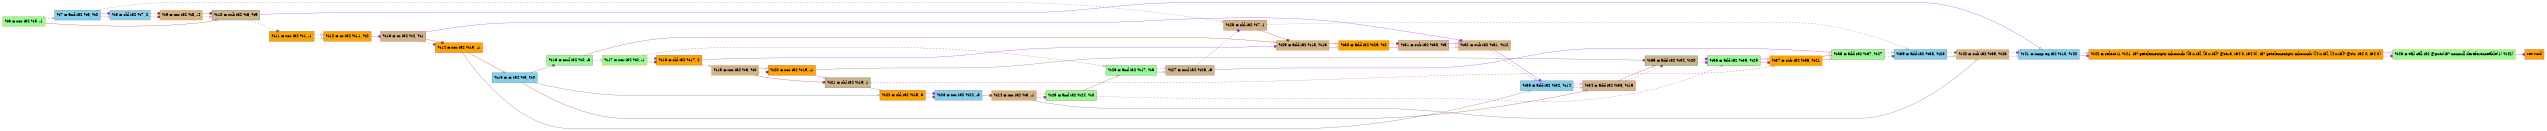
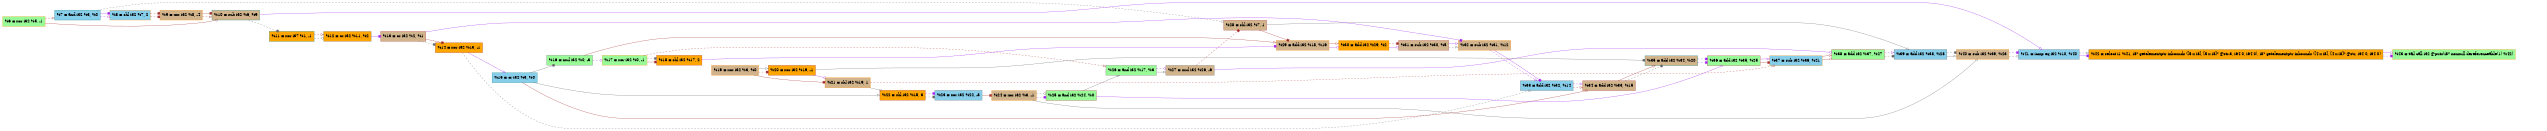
  digraph {
    rankdir=LR
    node [color=darkorange fillcolor=tan shape=record style=filled]
    edge [arrowhead=box color=purple style=solid]
    n1 [fillcolor=palegreen label="  %6 = xor i32 %5, -1"]
    n2 [color=teal fillcolor=skyblue label="  %7 = and i32 %3, %0"]
    n3 [color=teal label="  %10 = sub i32 %6, %9"]
    n4 [color=brown label="  %31 = sub i32 %30, %5"]
    n5 [label="  %32 = sub i32 %31, %12"]
    n6 [fillcolor=skyblue label="  %8 = shl i32 %7, 2"]
    n7 [color=brown label="  %28 = shl i32 %7, 1"]
-   n8 [color=teal fillcolor=orange label="  %11 = xor i32 %1, -1"]
+   n8 [color=teal fillcolor=orange label="%11 = xor i37 %1, -1"]
    n9 [color=gray40 fillcolor=skyblue label="  %41 = icmp eq i32 %10, %40"]
    n10 [label="  %9 = xor i32 %8, -4"]
    n11 [label="  %29 = add i32 %18, %16"]
    n12 [color=gray40 fillcolor=skyblue label="  %39 = add i32 %38, %28"]
    n13 [color=gray40 fillcolor=orange label="  %12 = or i32 %11, %2"]
    n14 [color=gray40 fillcolor=orange label="  %42 = select i1 %41, i8* getelementptr inbounds ([5 x i8], [5 x i8]* @str.3, i64 0, i64 0), i8* getelementptr inbounds ([4 x i8], [4 x i8]* @str, i64 0, i64 0)"]
    n15 [color=brown label="  %13 = or i32 %2, %1"]
    n16 [color=brown fillcolor=orange label="  %14 = xor i32 %13, -1"]
    n17 [color=gray40 fillcolor=skyblue label="  %33 = add i32 %32, %14"]
    n18 [color=teal fillcolor=skyblue label="  %15 = or i32 %3, %0"]
    n19 [color=gray40 fillcolor=palegreen label="  %16 = mul i32 %0, -3"]
    n20 [color=brown fillcolor=orange label="  %22 = shl i32 %15, 3"]
    n21 [color=brown label="  %34 = add i32 %33, %15"]
    n22 [fillcolor=palegreen label="  %17 = xor i32 %0, -1"]
    n23 [color=gray40 fillcolor=skyblue label="  %23 = xor i32 %22, -8"]
    n24 [color=teal label="  %35 = add i32 %34, %20"]
    n25 [color=brown fillcolor=orange label="  %18 = shl i32 %17, 2"]
    n26 [color=gray40 fillcolor=palegreen label="  %26 = and i32 %17, %3"]
    n27 [fillcolor=orange label="  %30 = add i32 %29, %2"]
    n28 [label="  %19 = xor i32 %3, %0"]
    n29 [color=gray40 label="  %27 = mul i32 %26, -6"]
    n30 [color=brown fillcolor=orange label="  %20 = xor i32 %19, -1"]
-   n31 [color=teal label="  %21 = shl i32 %19, 1"]
-   n32 [fillcolor=orange label="  %37 = sub i32 %36, %21"]
+   n31 [label="  %21 = shl i32 %19, 1"]
+   n32 [fillcolor=skyblue label="  %37 = sub i32 %36, %21"]
    n33 [color=brown fillcolor=palegreen label="  %36 = add i32 %35, %25"]
    n34 [color=brown fillcolor=palegreen label="  %38 = add i32 %37, %27"]
    n35 [label="  %24 = xor i32 %3, -1"]
    n36 [label="  %40 = sub i32 %39, %23"]
    n37 [color=brown fillcolor=palegreen label="  %25 = and i32 %24, %0"]
    n38 [fillcolor=palegreen label="  %43 = tail call i32 @puts(i8* nonnull dereferenceable(1) %42)"]
-   n39 [color=brown fillcolor=orange label="  ret void"]
    n1 -> n2 [arrowhead=onormal color=brown style=dashed]
    n1 -> n3 [arrowhead=odot color=brown]
    n2 -> n6 [arrowhead=odot style=dashed]
    n2 -> n6
    n2 -> n7 [arrowhead=odot color=gray40 style=dashed]
    n3 -> n8 [color=gray40 style=dashed]
    n3 -> n9 [arrowhead=onormal]
    n4 -> n5 [arrowhead=onormal color=gray40 style=dashed]
    n4 -> n5 [arrowhead=onormal]
    n5 -> n17 [arrowhead=onormal style=dashed]
    n5 -> n17
    n6 -> n10 [color=brown style=dashed]
    n6 -> n10 [color=brown style=dashed]
    n7 -> n11 [color=brown]
-   n7 -> n12 [arrowhead=onormal color=gray40 style=dashed]
+   n7 -> n12 [arrowhead=onormal color=gray40]
    n8 -> n13 [arrowhead=odot color=gray40 style=dashed]
    n8 -> n13 [arrowhead=onormal color=brown style=dashed]
    n9 -> n14
    n9 -> n14 [arrowhead=onormal color=gray40 style=dashed]
    n10 -> n3 [arrowhead=onormal color=brown style=dashed]
    n10 -> n3 [color=brown]
    n11 -> n27 [arrowhead=odot]
    n11 -> n27 [arrowhead=onormal color=brown]
    n12 -> n36 [arrowhead=onormal color=gray40]
    n12 -> n36 [color=gray40 style=dashed]
    n13 -> n15
    n14 -> n38 [style=dashed]
    n14 -> n38 [arrowhead=odot]
    n15 -> n5
    n15 -> n16 [color=gray40 style=dashed]
    n15 -> n16 [color=brown]
-   n16 -> n17 [arrowhead=odot color=gray40]
-   n16 -> n18 [arrowhead=onormal color=brown]
+   n16 -> n17 [arrowhead=odot color=gray40 style=dashed]
+   n16 -> n18 [arrowhead=onormal]
    n17 -> n21 [arrowhead=onormal color=brown style=dashed]
    n17 -> n21 [arrowhead=onormal style=dashed]
    n18 -> n19 [color=gray40]
    n18 -> n20 [arrowhead=onormal color=gray40]
    n18 -> n21 [arrowhead=odot color=brown]
    n19 -> n11 [arrowhead=onormal color=brown]
    n19 -> n22 [arrowhead=odot style=dashed]
    n20 -> n23 [color=gray40 style=dashed]
    n20 -> n23 [style=dashed]
    n21 -> n24 [color=gray40 style=dashed]
    n21 -> n24 [arrowhead=onormal color=brown]
    n22 -> n25 [color=brown]
    n22 -> n25 [color=gray40 style=dashed]
    n22 -> n26 [arrowhead=onormal color=brown style=dashed]
    n23 -> n35 [color=brown]
    n24 -> n33 [style=dashed]
    n24 -> n33 [style=dashed]
    n25 -> n11
-   n25 -> n28 [arrowhead=onormal color=gray40 style=dashed]
    n26 -> n29 [arrowhead=onormal color=gray40]
    n26 -> n29 [arrowhead=odot style=dashed]
    n27 -> n4 [arrowhead=odot]
    n27 -> n4 [color=brown style=dashed]
    n28 -> n30 [color=brown style=dashed]
    n28 -> n30 [arrowhead=onormal color=gray40]
    n28 -> n31 [color=brown]
-   n29 -> n7 [style=dashed]
+   n29 -> n7 [color=brown style=dashed]
    n29 -> n34 [arrowhead=odot]
    n30 -> n24 [color=gray40]
    n30 -> n31 [arrowhead=odot]
    n31 -> n20 [arrowhead=odot color=gray40]
    n31 -> n32 [arrowhead=odot color=brown style=dashed]
    n32 -> n34 [arrowhead=odot color=brown]
    n32 -> n34 [arrowhead=onormal color=brown]
    n33 -> n32 [color=brown]
    n33 -> n32 [arrowhead=onormal]
    n34 -> n12 [color=gray40 style=dashed]
    n34 -> n12 [arrowhead=onormal style=dashed]
    n35 -> n36 [arrowhead=odot color=gray40]
    n35 -> n37 [style=dashed]
    n35 -> n37 [arrowhead=odot color=gray40 style=dashed]
    n36 -> n9 [arrowhead=odot color=gray40 style=dashed]
    n36 -> n9 [style=dashed]
    n37 -> n26 [arrowhead=onormal color=gray40]
-   n37 -> n33 [arrowhead=odot style=dashed]
-   n38 -> n39
+   n37 -> n33 [arrowhead=odot]
  }
